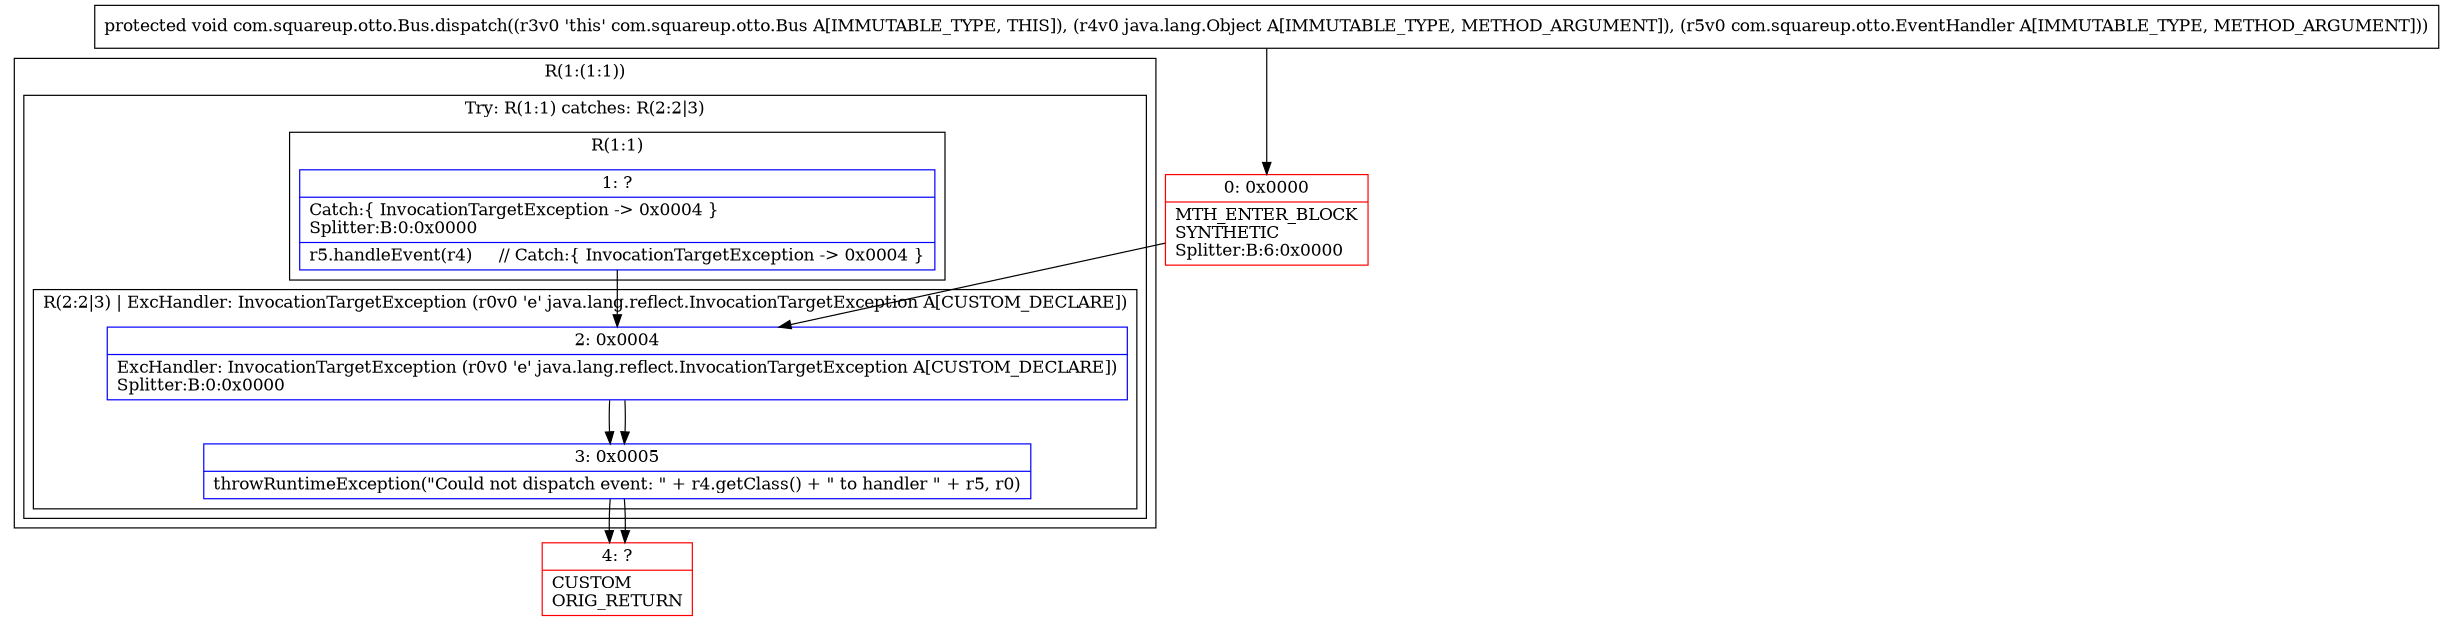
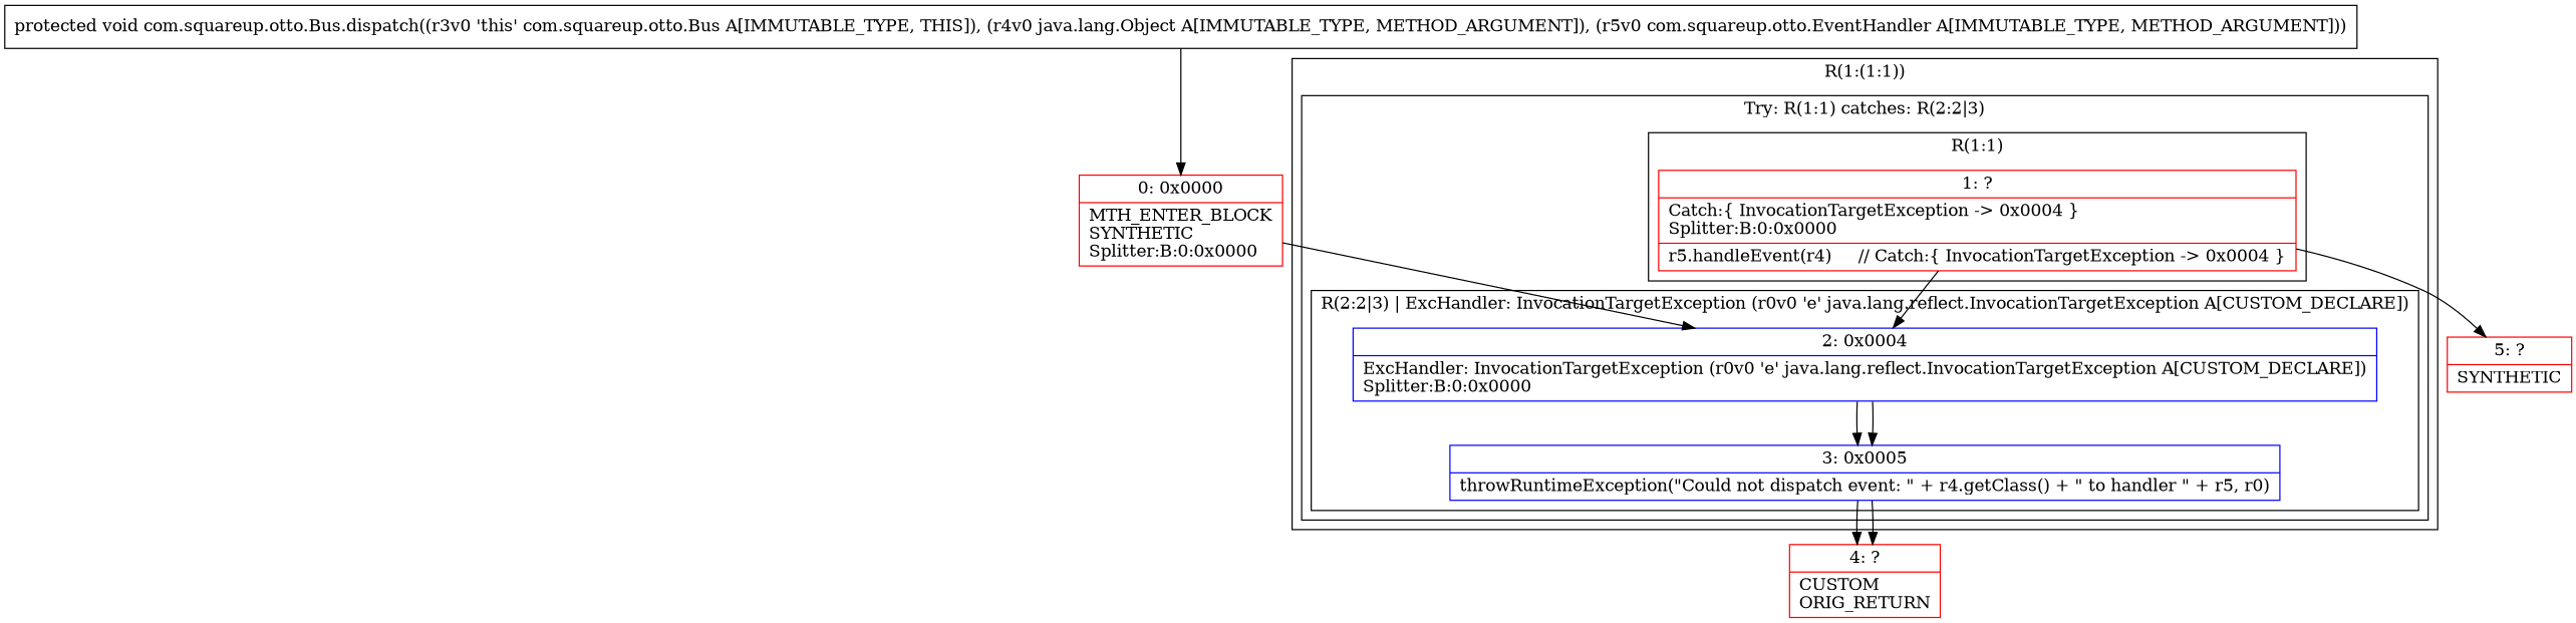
  digraph {
    node [color=blue shape=record]
-   n1 [label="{1\:\ ?|Catch:\{ InvocationTargetException \-\> 0x0004 \}\lSplitter:B:0:0x0000\l|r5.handleEvent(r4)     \/\/ Catch:\{ InvocationTargetException \-\> 0x0004 \}\l}"]
+   n1 [color=red label="{1\:\ ?|Catch:\{ InvocationTargetException \-\> 0x0004 \}\lSplitter:B:0:0x0000\l|r5.handleEvent(r4)     \/\/ Catch:\{ InvocationTargetException \-\> 0x0004 \}\l}"]
    n2 [label="{2\:\ 0x0004|ExcHandler: InvocationTargetException (r0v0 'e' java.lang.reflect.InvocationTargetException A[CUSTOM_DECLARE])\lSplitter:B:0:0x0000\l}"]
    n3 [label="{3\:\ 0x0005|throwRuntimeException(\"Could not dispatch event: \" + r4.getClass() + \" to handler \" + r5, r0)\l}"]
+   n4 [color=red label="{5\:\ ?|SYNTHETIC\l}"]
    n5 [color=red label="{4\:\ ?|CUSTOM\lORIG_RETURN\l}"]
-   n6 [color=red label="{0\:\ 0x0000|MTH_ENTER_BLOCK\lSYNTHETIC\lSplitter:B:6:0x0000\l}"]
+   n6 [color=red label="{0\:\ 0x0000|MTH_ENTER_BLOCK\lSYNTHETIC\lSplitter:B:0:0x0000\l}"]
    n7 [label="{protected void com.squareup.otto.Bus.dispatch((r3v0 'this' com.squareup.otto.Bus A[IMMUTABLE_TYPE, THIS]), (r4v0 java.lang.Object A[IMMUTABLE_TYPE, METHOD_ARGUMENT]), (r5v0 com.squareup.otto.EventHandler A[IMMUTABLE_TYPE, METHOD_ARGUMENT])) }" color=""]
    subgraph cluster_1 {
      label="R(1:(1:1))"
      subgraph cluster_2 {
        label="Try: R(1:1) catches: R(2:2|3)"
        subgraph cluster_3 {
          label="R(1:1)"
          n1
        }
        subgraph cluster_4 {
          label="R(2:2|3) | ExcHandler: InvocationTargetException (r0v0 'e' java.lang.reflect.InvocationTargetException A[CUSTOM_DECLARE])\l"
          n2
          n3
        }
      }
    }
    subgraph cluster_5 {
      label="R(2:2|3) | ExcHandler: InvocationTargetException (r0v0 'e' java.lang.reflect.InvocationTargetException A[CUSTOM_DECLARE])\l"
    }
    n1 -> n2
+   n1 -> n4
    n2 -> n3
    n2 -> n3
    n3 -> n5
    n3 -> n5
    n6 -> n2
    n7 -> n6
  }
